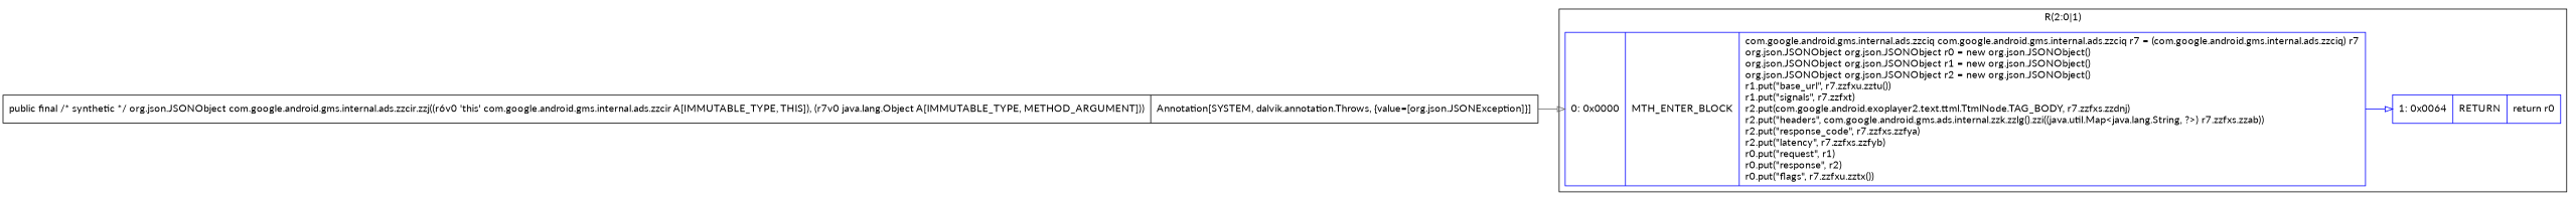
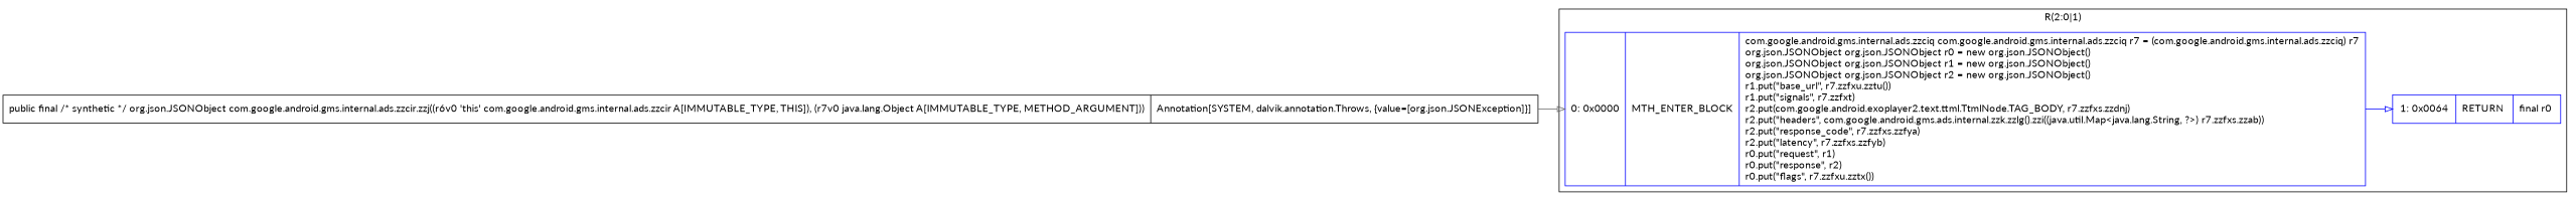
  digraph {
    rankdir=LR
    fontname=Lato
    node [color=blue shape=record fontname=Lato]
    edge [arrowhead=onormal fontname=Lato]
    n1 [label="{0\:\ 0x0000|MTH_ENTER_BLOCK\l|com.google.android.gms.internal.ads.zzciq com.google.android.gms.internal.ads.zzciq r7 = (com.google.android.gms.internal.ads.zzciq) r7\lorg.json.JSONObject org.json.JSONObject r0 = new org.json.JSONObject()\lorg.json.JSONObject org.json.JSONObject r1 = new org.json.JSONObject()\lorg.json.JSONObject org.json.JSONObject r2 = new org.json.JSONObject()\lr1.put(\"base_url\", r7.zzfxu.zztu())\lr1.put(\"signals\", r7.zzfxt)\lr2.put(com.google.android.exoplayer2.text.ttml.TtmlNode.TAG_BODY, r7.zzfxs.zzdnj)\lr2.put(\"headers\", com.google.android.gms.ads.internal.zzk.zzlg().zzi((java.util.Map\<java.lang.String, ?\>) r7.zzfxs.zzab))\lr2.put(\"response_code\", r7.zzfxs.zzfya)\lr2.put(\"latency\", r7.zzfxs.zzfyb)\lr0.put(\"request\", r1)\lr0.put(\"response\", r2)\lr0.put(\"flags\", r7.zzfxu.zztx())\l}"]
-   n2 [label="{1\:\ 0x0064|RETURN\l|return r0\l}"]
+   n2 [label="{1\:\ 0x0064|RETURN\l|final r0\l}"]
    n3 [label="{public final \/* synthetic *\/ org.json.JSONObject com.google.android.gms.internal.ads.zzcir.zzj((r6v0 'this' com.google.android.gms.internal.ads.zzcir A[IMMUTABLE_TYPE, THIS]), (r7v0 java.lang.Object A[IMMUTABLE_TYPE, METHOD_ARGUMENT]))  | Annotation[SYSTEM, dalvik.annotation.Throws, \{value=[org.json.JSONException]\}]\l}" color=""]
    subgraph cluster_1 {
      label="R(2:0|1)"
      n1
      n2
    }
    n1 -> n2 [color=blue]
    n3 -> n1 [color=gray40]
  }
